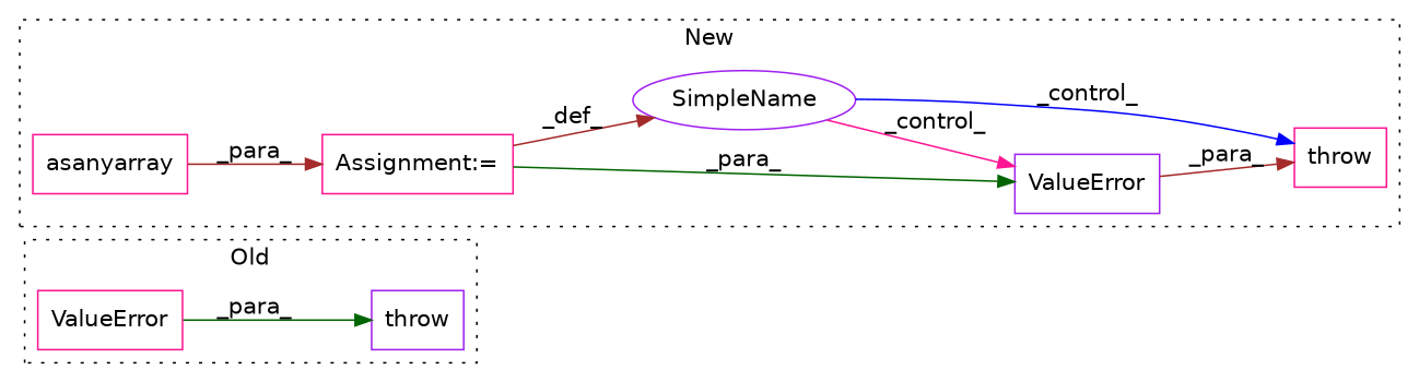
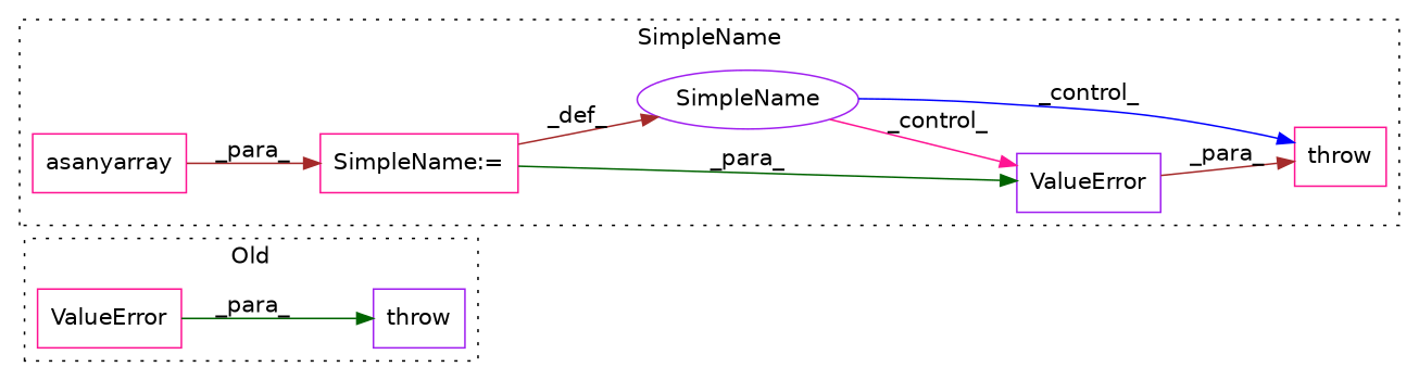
  digraph {
    fontname="DejaVu Sans"
    rankdir=LR
    node [a=32 color=deeppink fontname="DejaVu Sans" l="11,1" shape=box]
    edge [color=brown fontname="DejaVu Sans"]
    n1 [a=53 color=purple l=6 label=throw s=369]
    n2 [label=ValueError s="375,479"]
    n3 [label=asanyarray s="402,422"]
-   n4 [a=7 l=1 label="Assignment:=" s=395]
+   n4 [a=7 l=1 label="SimpleName:=" s=395]
    n5 [a=53 l=6 label=throw s=615]
    n6 [color=purple label=ValueError s="621,639"]
    n7 [a=42 color=purple label=SimpleName shape=ellipse l=""]
    subgraph cluster_1 {
      label=Old
      style=dotted
      n1
      n2
    }
    subgraph cluster_2 {
-     label=New
+     label=SimpleName
      style=dotted
      n3
      n4
      n5
      n6
      n7
    }
    n2 -> n1 [color=darkgreen label=_para_]
    n3 -> n4 [label=_para_]
    n4 -> n6 [color=darkgreen label=_para_]
    n4 -> n7 [label=_def_]
    n6 -> n5 [label=_para_]
    n7 -> n5 [color=blue label=_control_]
    n7 -> n6 [color=deeppink label=_control_]
  }
